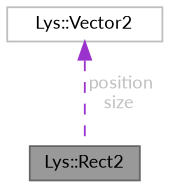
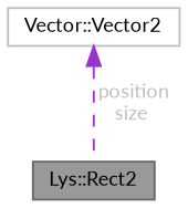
  digraph {
    fontname=Lato
    node [fontname=Lato fontsize=10 shape=box style=filled]
    n1 [color=gray40 fillcolor=grey60 fontcolor=black height=0.2 label="Lys::Rect2" width=0.4]
-   n2 [color=grey75 fillcolor=white height=0.2 label="Lys::Vector2" width=0.4]
+   n2 [color=grey75 fillcolor=white height=0.2 label="Vector::Vector2" width=0.4]
    n2 -> n1 [color=darkorchid3 dir=back fontcolor=grey fontname=Lato fontsize=10 label=" position\nsize" labelfontname=Helvetica labelfontsize=10 style=dashed]
  }
